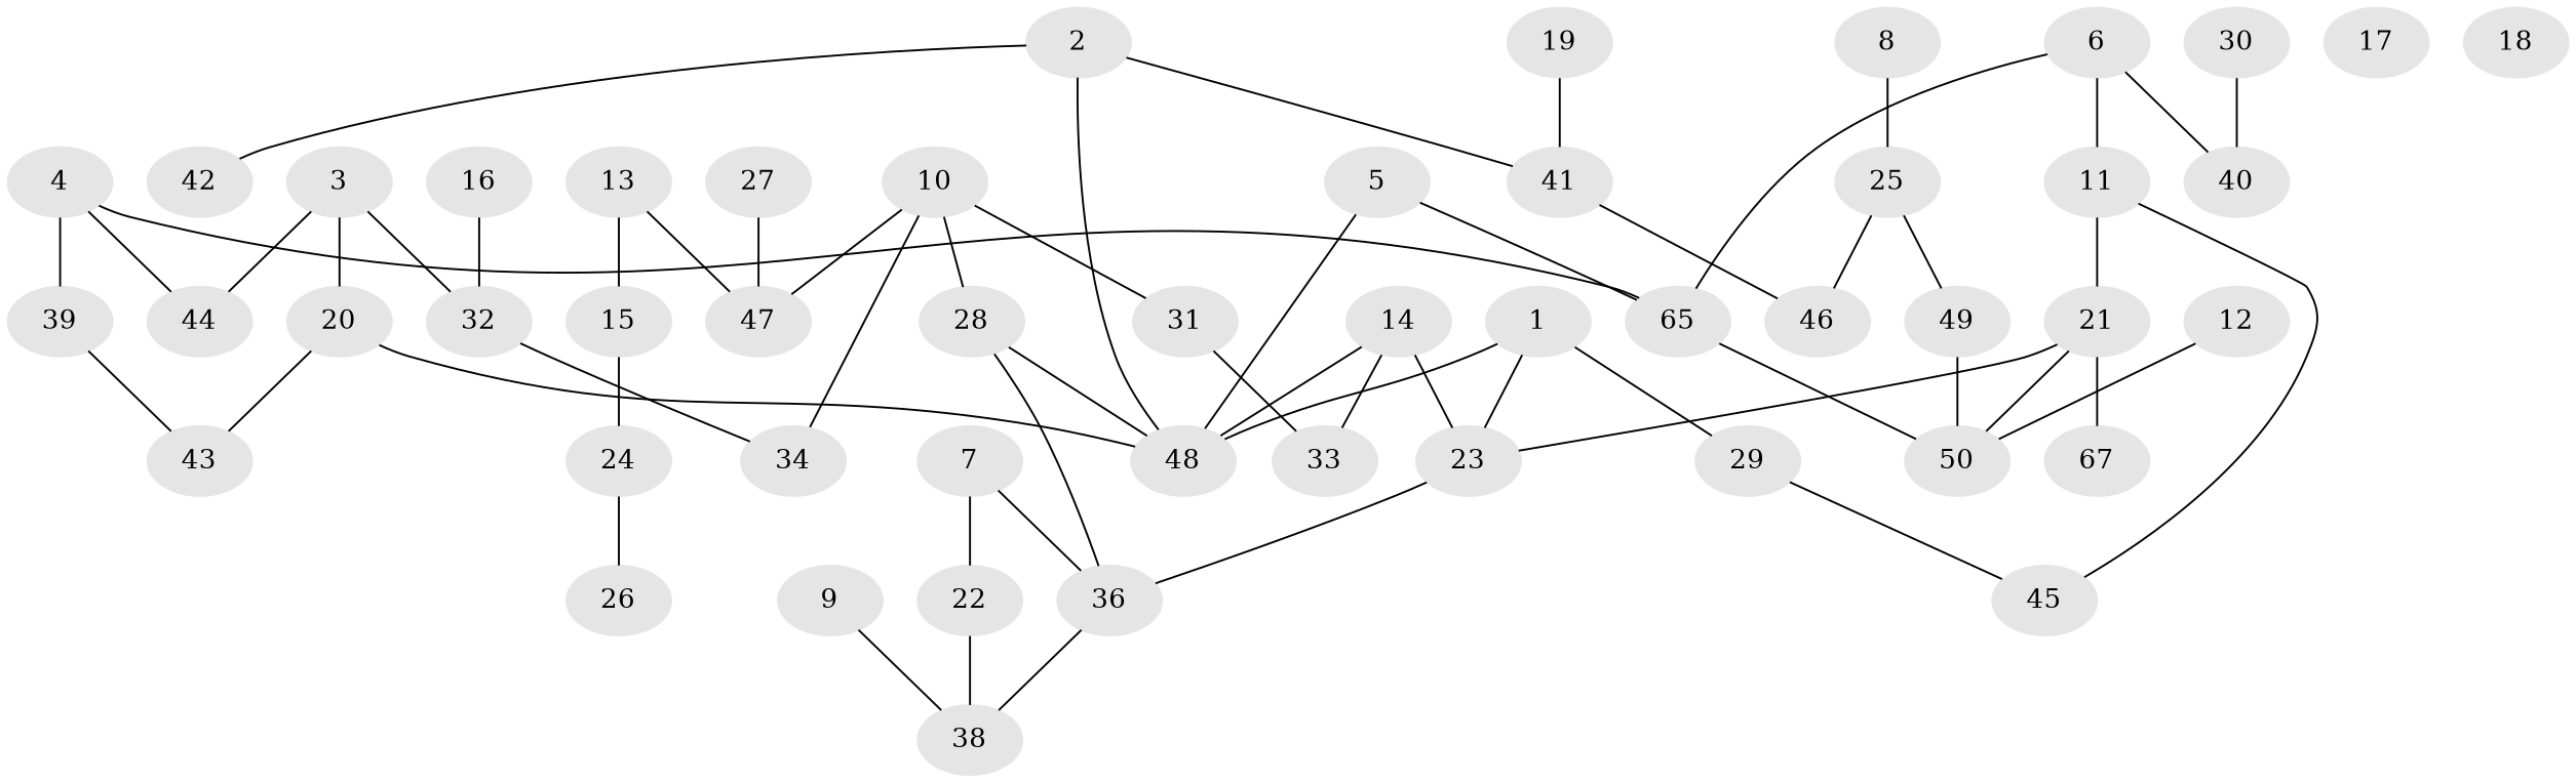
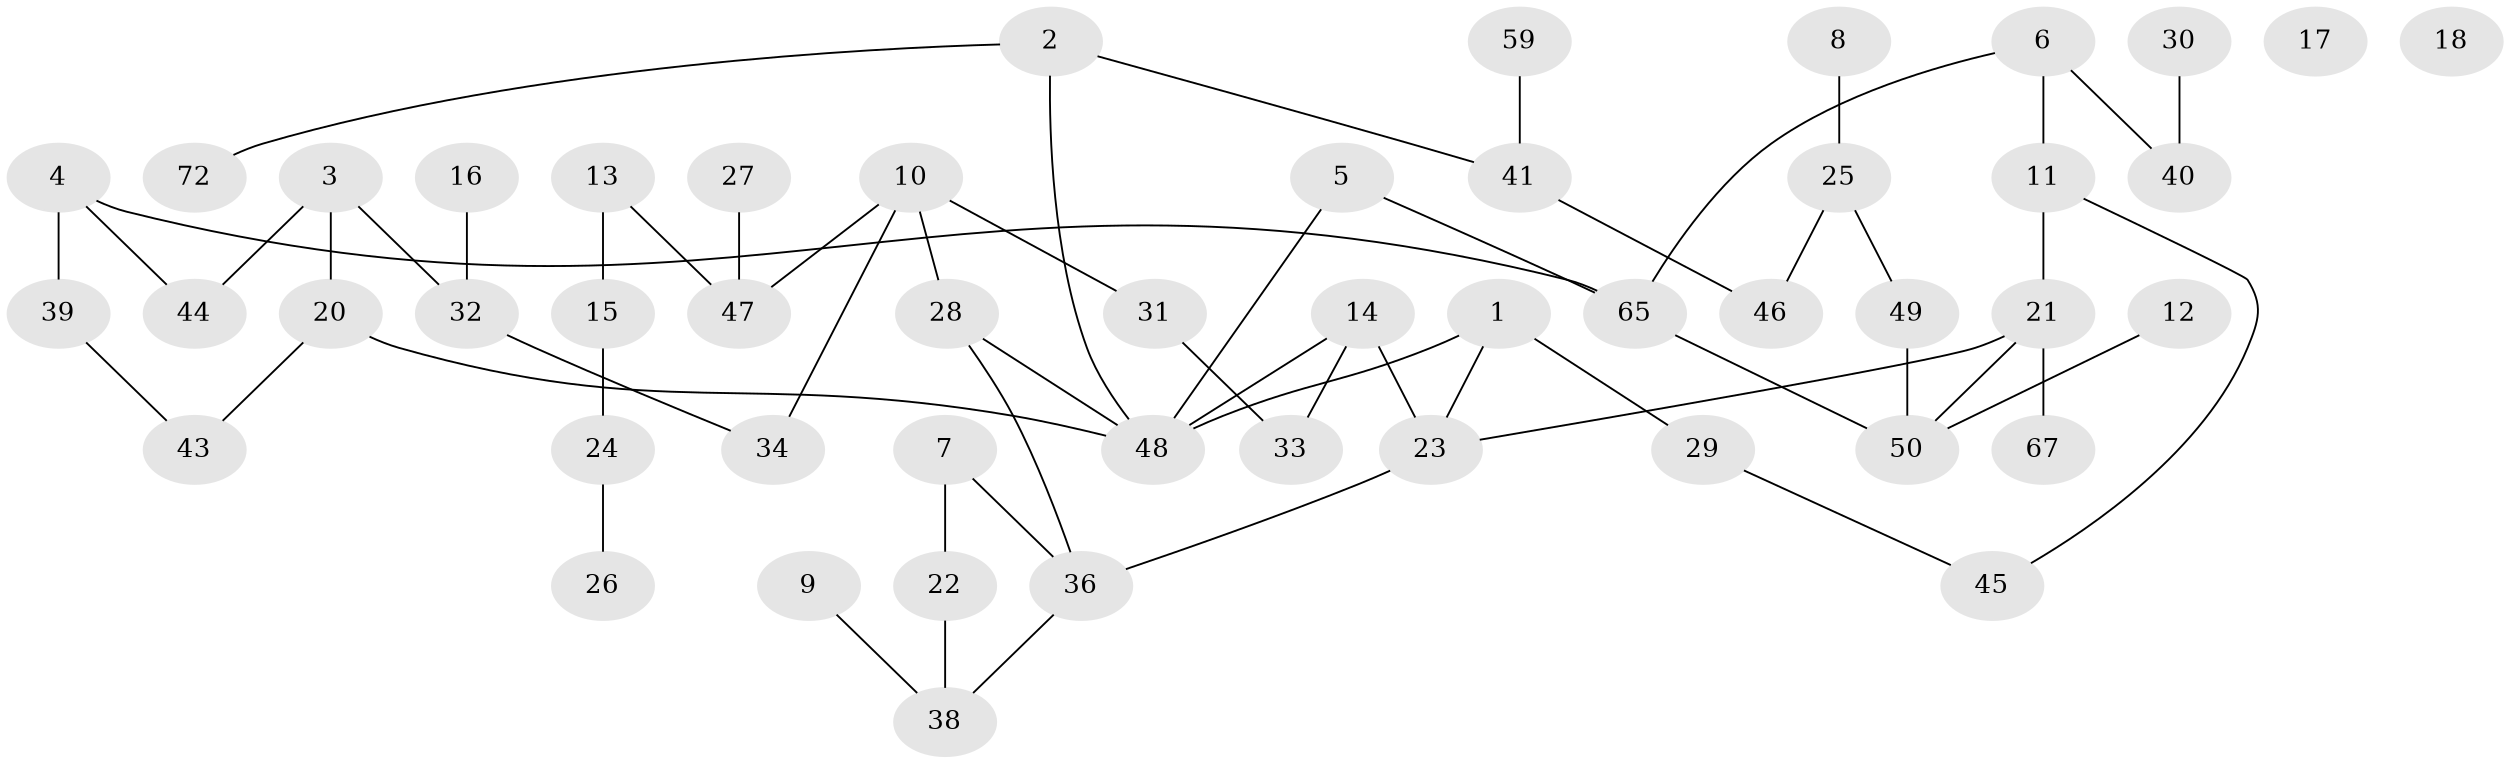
  graph {
    node [color=gray90 style=filled]
    1
    23
    29
    48
    36
    45
    2
    41
-   42
+   42 [label=72]
    46
    3
    20
    32
    44
    43
    34
    4
    n18 [label=65]
    39
    50
    5
    6
    11
    40
    21
    7
    22
    38
    8
    25
    49
    9
    10
    28
    31
    47
    33
    n38 [label=67]
    12
    13
    15
    24
    14
    26
    16
    17
    18
-   19
+   19 [label=59]
    27
    30
    1 -- 23
    1 -- 29
    1 -- 48
    23 -- 36
    29 -- 45
    36 -- 38
    2 -- 48
    2 -- 41
    2 -- 42
    41 -- 46
    3 -- 20
    3 -- 32
    3 -- 44
    20 -- 48
    20 -- 43
    32 -- 34
    4 -- 44
    4 -- n18
    4 -- 39
    n18 -- 50
    39 -- 43
    5 -- 48
    5 -- n18
    6 -- n18
    6 -- 11
    6 -- 40
    11 -- 45
    11 -- 21
    21 -- 23
    21 -- 50
    21 -- n38
    7 -- 36
    7 -- 22
    22 -- 38
    8 -- 25
    25 -- 46
    25 -- 49
    49 -- 50
    9 -- 38
    10 -- 34
    10 -- 28
    10 -- 31
    10 -- 47
    28 -- 48
    28 -- 36
    31 -- 33
    12 -- 50
    13 -- 47
    13 -- 15
    15 -- 24
    24 -- 26
    14 -- 23
    14 -- 48
    14 -- 33
    16 -- 32
    19 -- 41
    27 -- 47
    30 -- 40
  }
